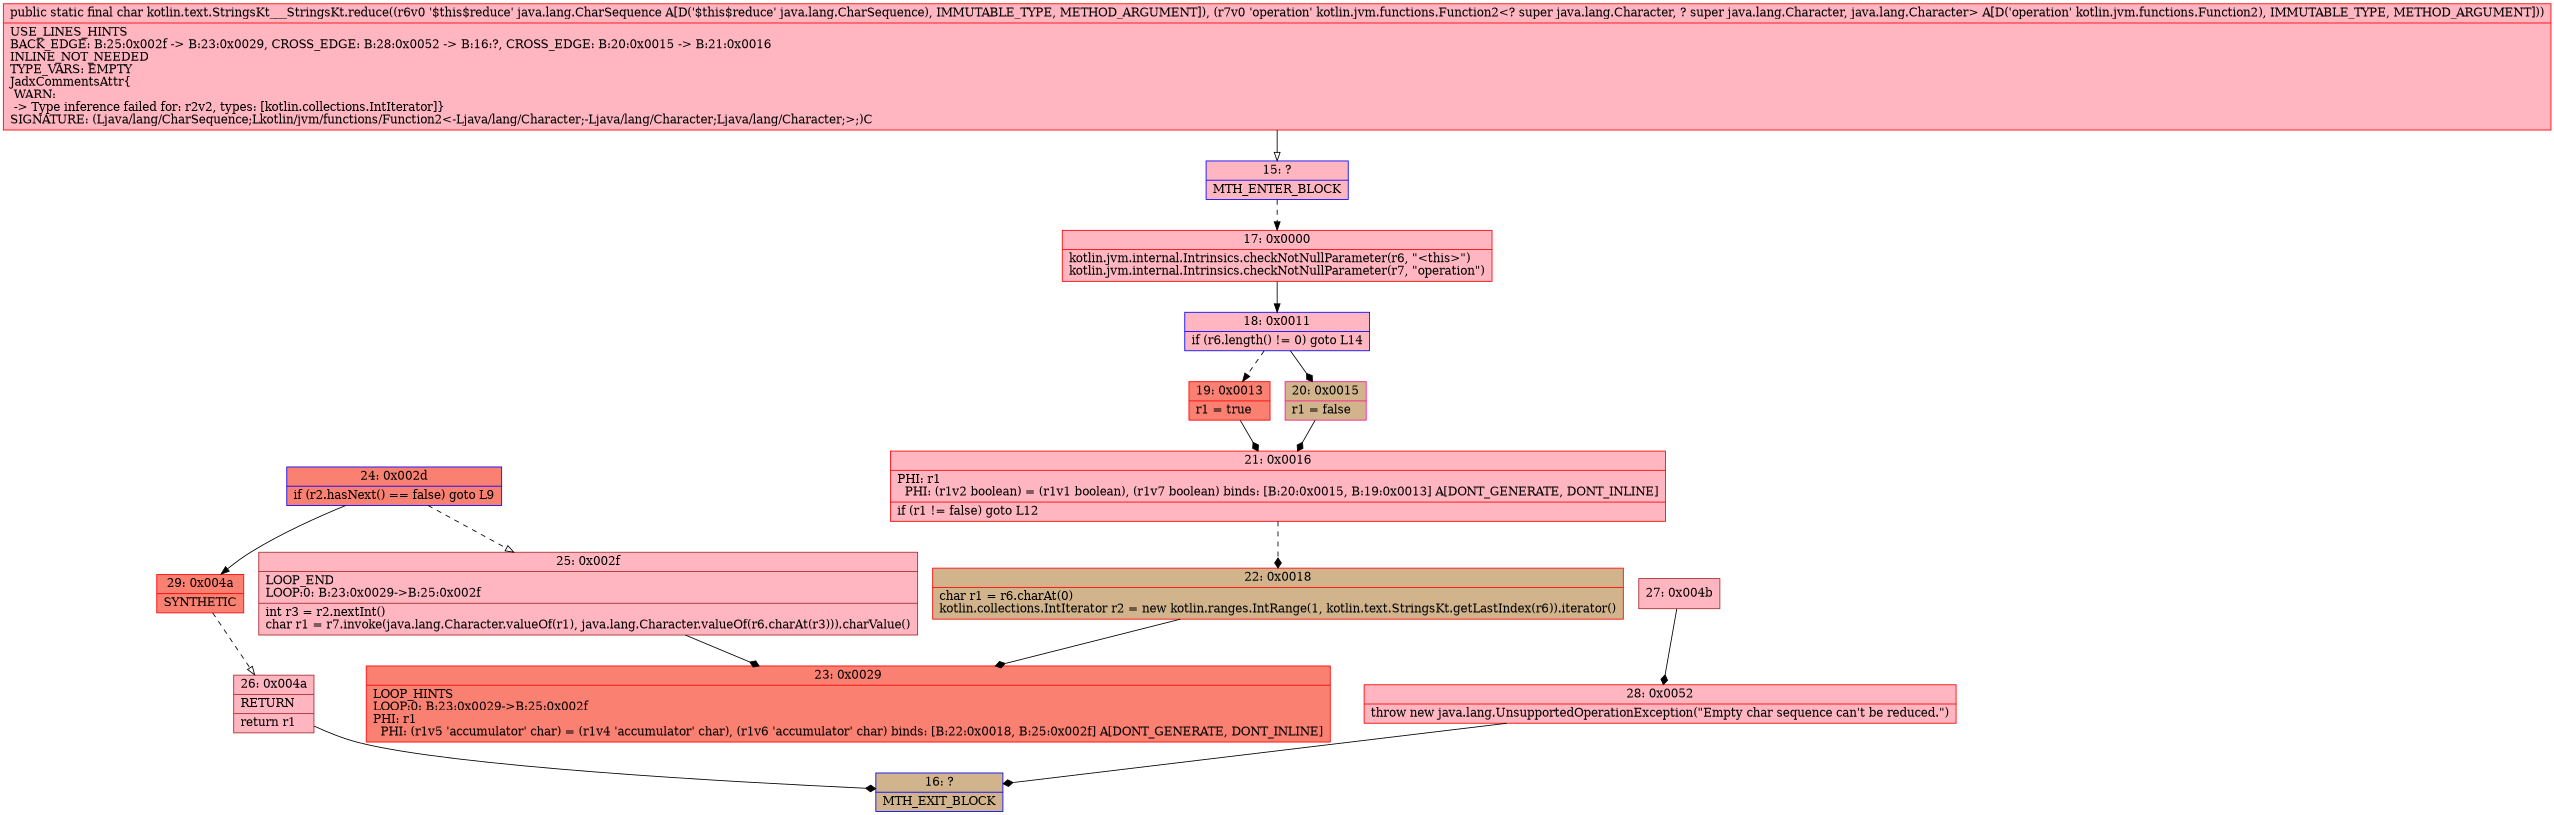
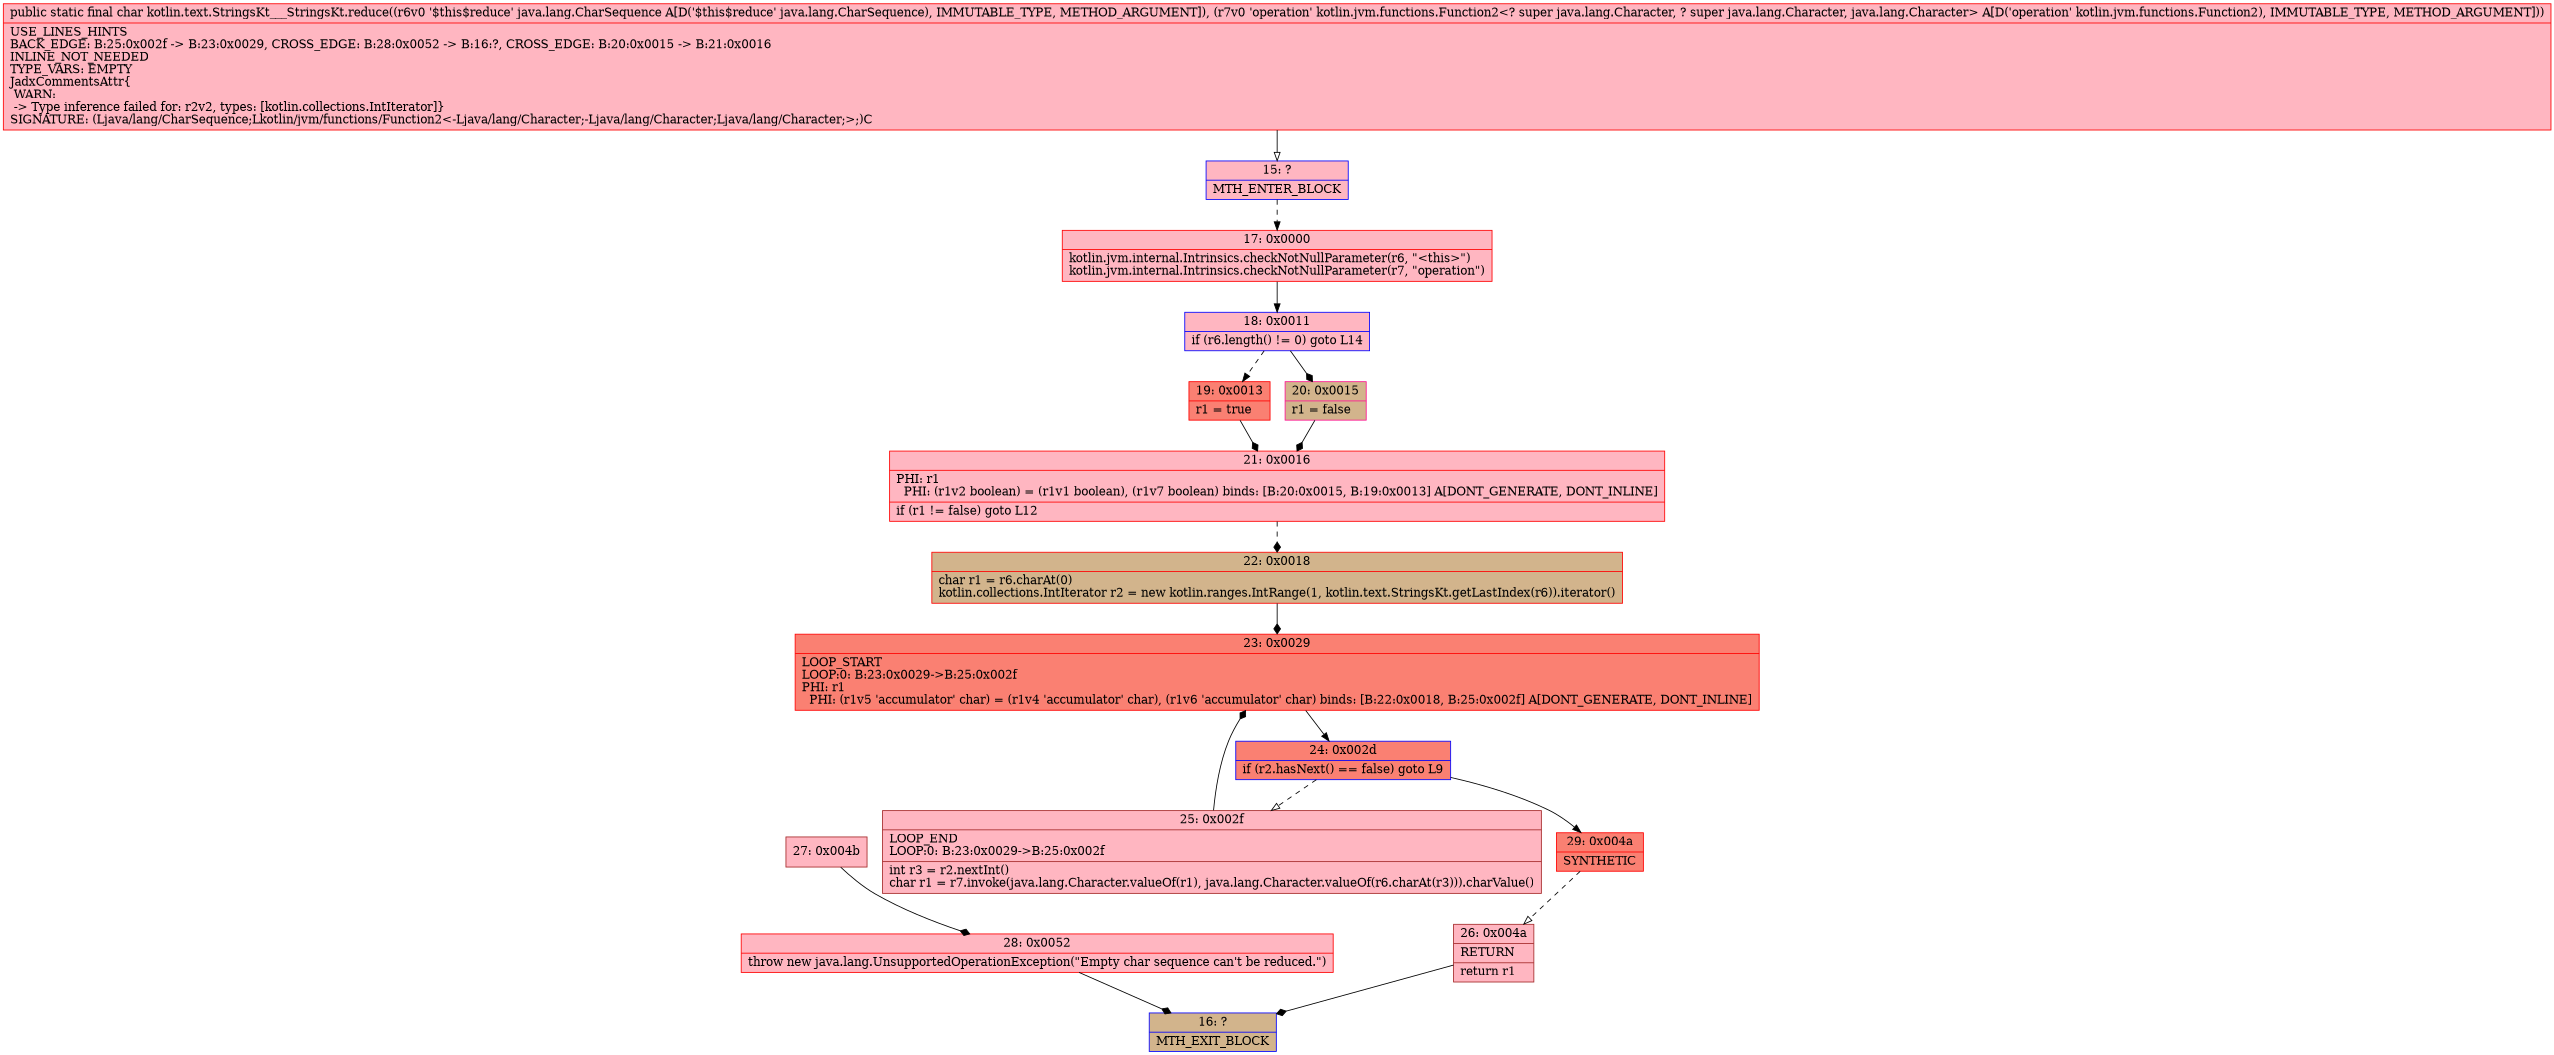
  digraph {
    node [color=red fillcolor=lightpink shape=record style=filled]
    edge [arrowhead=diamond]
    n1 [color=blue label="{15\:\ ?|MTH_ENTER_BLOCK\l}"]
    n2 [label="{17\:\ 0x0000|kotlin.jvm.internal.Intrinsics.checkNotNullParameter(r6, \"\<this\>\")\lkotlin.jvm.internal.Intrinsics.checkNotNullParameter(r7, \"operation\")\l}"]
    n3 [color=blue label="{18\:\ 0x0011|if (r6.length() != 0) goto L14\l}"]
    n4 [fillcolor=salmon label="{19\:\ 0x0013|r1 = true\l}"]
    n5 [color=deeppink fillcolor=tan label="{20\:\ 0x0015|r1 = false\l}"]
    n6 [label="{21\:\ 0x0016|PHI: r1 \l  PHI: (r1v2 boolean) = (r1v1 boolean), (r1v7 boolean) binds: [B:20:0x0015, B:19:0x0013] A[DONT_GENERATE, DONT_INLINE]\l|if (r1 != false) goto L12\l}"]
    n7 [fillcolor=tan label="{22\:\ 0x0018|char r1 = r6.charAt(0)\lkotlin.collections.IntIterator r2 = new kotlin.ranges.IntRange(1, kotlin.text.StringsKt.getLastIndex(r6)).iterator()\l}"]
-   n8 [fillcolor=salmon label="{23\:\ 0x0029|LOOP_HINTS\lLOOP:0: B:23:0x0029\-\>B:25:0x002f\lPHI: r1 \l  PHI: (r1v5 'accumulator' char) = (r1v4 'accumulator' char), (r1v6 'accumulator' char) binds: [B:22:0x0018, B:25:0x002f] A[DONT_GENERATE, DONT_INLINE]\l}"]
+   n8 [fillcolor=salmon label="{23\:\ 0x0029|LOOP_START\lLOOP:0: B:23:0x0029\-\>B:25:0x002f\lPHI: r1 \l  PHI: (r1v5 'accumulator' char) = (r1v4 'accumulator' char), (r1v6 'accumulator' char) binds: [B:22:0x0018, B:25:0x002f] A[DONT_GENERATE, DONT_INLINE]\l}"]
    n9 [color=brown label="{27\:\ 0x004b}"]
    n10 [label="{28\:\ 0x0052|throw new java.lang.UnsupportedOperationException(\"Empty char sequence can't be reduced.\")\l}"]
    n11 [color=blue fillcolor=salmon label="{24\:\ 0x002d|if (r2.hasNext() == false) goto L9\l}"]
    n12 [color=brown label="{25\:\ 0x002f|LOOP_END\lLOOP:0: B:23:0x0029\-\>B:25:0x002f\l|int r3 = r2.nextInt()\lchar r1 = r7.invoke(java.lang.Character.valueOf(r1), java.lang.Character.valueOf(r6.charAt(r3))).charValue()\l}"]
    n13 [fillcolor=salmon label="{29\:\ 0x004a|SYNTHETIC\l}"]
    n14 [color=brown label="{26\:\ 0x004a|RETURN\l|return r1\l}"]
    n15 [color=blue fillcolor=tan label="{16\:\ ?|MTH_EXIT_BLOCK\l}"]
    n16 [label="{public static final char kotlin.text.StringsKt___StringsKt.reduce((r6v0 '$this$reduce' java.lang.CharSequence A[D('$this$reduce' java.lang.CharSequence), IMMUTABLE_TYPE, METHOD_ARGUMENT]), (r7v0 'operation' kotlin.jvm.functions.Function2\<? super java.lang.Character, ? super java.lang.Character, java.lang.Character\> A[D('operation' kotlin.jvm.functions.Function2), IMMUTABLE_TYPE, METHOD_ARGUMENT]))  | USE_LINES_HINTS\lBACK_EDGE: B:25:0x002f \-\> B:23:0x0029, CROSS_EDGE: B:28:0x0052 \-\> B:16:?, CROSS_EDGE: B:20:0x0015 \-\> B:21:0x0016\lINLINE_NOT_NEEDED\lTYPE_VARS: EMPTY\lJadxCommentsAttr\{\l WARN: \l \-\> Type inference failed for: r2v2, types: [kotlin.collections.IntIterator]\}\lSIGNATURE: (Ljava\/lang\/CharSequence;Lkotlin\/jvm\/functions\/Function2\<\-Ljava\/lang\/Character;\-Ljava\/lang\/Character;Ljava\/lang\/Character;\>;)C\l}"]
    n1 -> n2 [arrowhead=normal style=dashed]
    n2 -> n3 [arrowhead=normal]
    n3 -> n4 [arrowhead=normal style=dashed]
    n3 -> n5
    n4 -> n6
    n5 -> n6
    n6 -> n7 [style=dashed]
    n7 -> n8
+   n8 -> n11 [arrowhead=normal]
    n9 -> n10
    n10 -> n15
    n11 -> n12 [arrowhead=onormal style=dashed]
    n11 -> n13 [arrowhead=normal]
    n12 -> n8
    n13 -> n14 [arrowhead=onormal style=dashed]
    n14 -> n15
    n16 -> n1 [arrowhead=onormal]
  }
